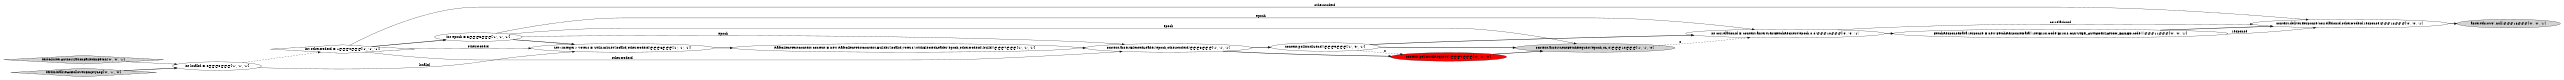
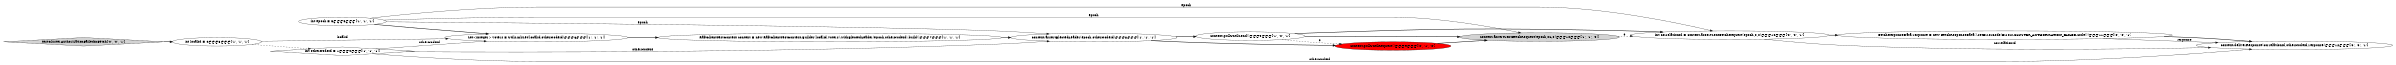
  digraph {
    rankdir=LR
    node [fillcolor=white shape=ellipse style=filled]
    edge [style=bold]
    n1 [label="int otherNodeId = 1@@@4@@@['1', '1', '1']" shape=diamond]
    n2 [label="context.deliverResponse(correlationId,otherNodeId,response)@@@12@@@['0', '0', '1']"]
    n3 [label="Set<Integer> voters = Utils.mkSet(localId,otherNodeId)@@@6@@@['1', '1', '1']"]
    n4 [label="int epoch = 5@@@5@@@['1', '1', '1']"]
    n5 [label="context.assertElectedLeader(epoch,otherNodeId)@@@8@@@['1', '1', '1']"]
-   n6 [fillcolor=lightgray label="assertThrows(,null)@@@13@@@['0', '0', '1']"]
    n7 [label="RaftClientTestContext context = new RaftClientTestContext.Builder(localId,voters).withElectedLeader(epoch,otherNodeId).build()@@@7@@@['1', '1', '1']"]
    n8 [fillcolor=lightgray label="context.assertSentFetchRequest(epoch,0L,0)@@@10@@@['1', '1', '0']"]
    n9 [label="int correlationId = context.assertSentFetchRequest(epoch,0,0)@@@10@@@['0', '0', '1']"]
    n10 [label="context.pollUntilSend()@@@9@@@['1', '0', '1']"]
    n11 [fillcolor=red label="context.pollUntilRequest()@@@9@@@['0', '1', '0']"]
    n12 [label="FetchResponseData response = new FetchResponseData().setErrorCode(Errors.CLUSTER_AUTHORIZATION_FAILED.code())@@@11@@@['0', '0', '1']"]
    n13 [fillcolor=lightgray label="testClusterAuthorizationFailedInFetch['0', '0', '1']" shape=diamond]
    n14 [label="int localId = 0@@@3@@@['1', '1', '1']"]
-   n15 [fillcolor=lightgray label="testInitializeAsFollowerEmptyLog['0', '1', '0']" shape=diamond]
    n1 -> n2 [label=otherNodeId style=solid]
    n1 -> n3 [label=otherNodeId style=solid]
-   n1 -> n4
    n1 -> n5 [label=otherNodeId style=solid]
-   n2 -> n6
    n3 -> n7
    n4 -> n3
    n4 -> n5 [label=epoch style=solid]
    n4 -> n8 [label=epoch style=solid]
    n4 -> n9 [label=epoch style=solid]
    n5 -> n10
    n5 -> n11
    n7 -> n5
    n8 -> n9 [label=0 style=dashed]
    n9 -> n2 [label=correlationId style=solid]
    n9 -> n12
    n10 -> n8
    n10 -> n9
    n10 -> n11 [label=0 style=dashed]
    n11 -> n8
    n12 -> n2 [label=response style=solid]
    n12 -> n2
-   n13 -> n14 [style=solid]
+   n13 -> n14
    n14 -> n1 [style=dashed]
    n14 -> n3 [label=localId style=solid]
-   n15 -> n14
  }
